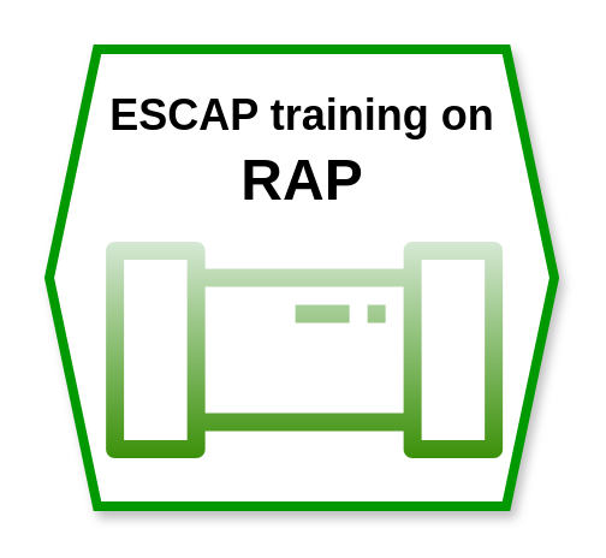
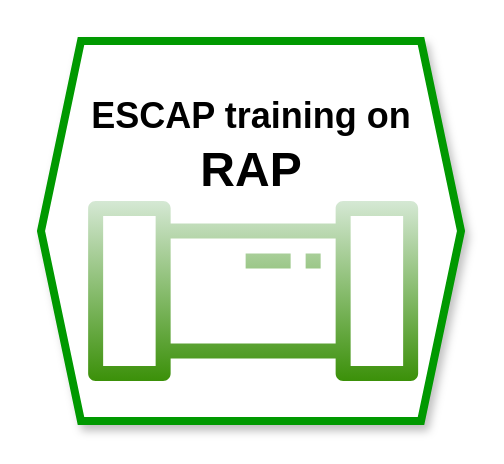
  <mxCell id="0" />
  <mxCell id="1" parent="0" />
  <mxCell id="2" value="" style="shape=hexagon;perimeter=hexagonPerimeter2;whiteSpace=wrap;html=1;fixedSize=1;fillColor=#ffffff;strokeColor=#009900;strokeWidth=4;shadow=1;" vertex="1" parent="1"><mxGeometry x="20" y="20" width="210" height="190" as="geometry" /></mxCell>
  <mxCell id="3" value="" style="sketch=0;outlineConnect=0;gradientColor=#3b9009;fillColor=#d5e8d4;strokeColor=#3d3d3d;dashed=0;verticalLabelPosition=bottom;verticalAlign=top;align=center;html=1;fontSize=12;fontStyle=0;aspect=fixed;pointerEvents=1;shape=mxgraph.aws4.iot_analytics_pipeline;rotation=0;strokeWidth=3;perimeterSpacing=2;" vertex="1" parent="1"><mxGeometry x="42.5" y="100" width="167.14" height="90" as="geometry" /></mxCell>
- <mxCell id="4" value="&lt;font size=&quot;1&quot; color=&quot;#000000&quot; style=&quot;&quot;&gt;&lt;b style=&quot;font-size: 18px;&quot;&gt;ESCAP training on&lt;/b&gt;&lt;b style=&quot;font-size: 24px;&quot;&gt; &lt;br&gt;RAP&lt;/b&gt;&lt;/font&gt;" style="text;html=1;align=center;verticalAlign=middle;whiteSpace=wrap;rounded=0;" vertex="1" parent="1"><mxGeometry x="42.5" y="30" width="165" height="60" as="geometry" /></mxCell>
+ <mxCell id="4" value="&lt;font size=&quot;1&quot; color=&quot;#000000&quot; style=&quot;&quot;&gt;&lt;b style=&quot;font-size: 18px;&quot;&gt;ESCAP training on&lt;/b&gt;&lt;b style=&quot;font-size: 24px;&quot;&gt; &lt;br&gt;RAP&lt;/b&gt;&lt;/font&gt;" style="text;html=1;align=center;verticalAlign=middle;whiteSpace=wrap;rounded=0;" vertex="1" parent="1"><mxGeometry x="42.5" y="40" width="165" height="60" as="geometry" /></mxCell>
